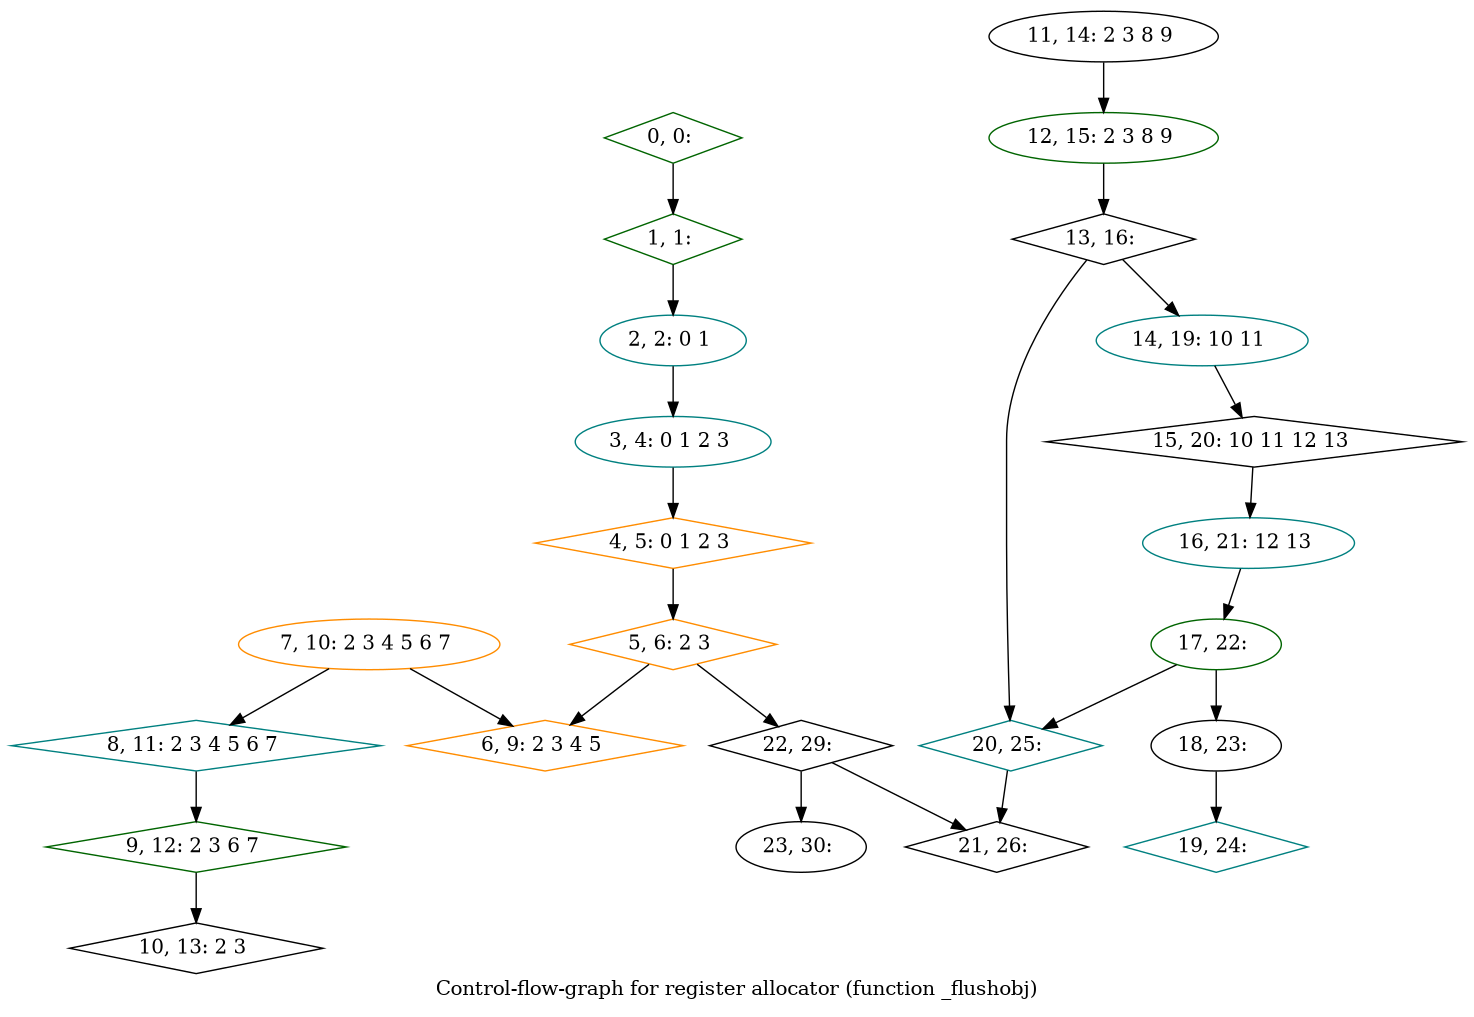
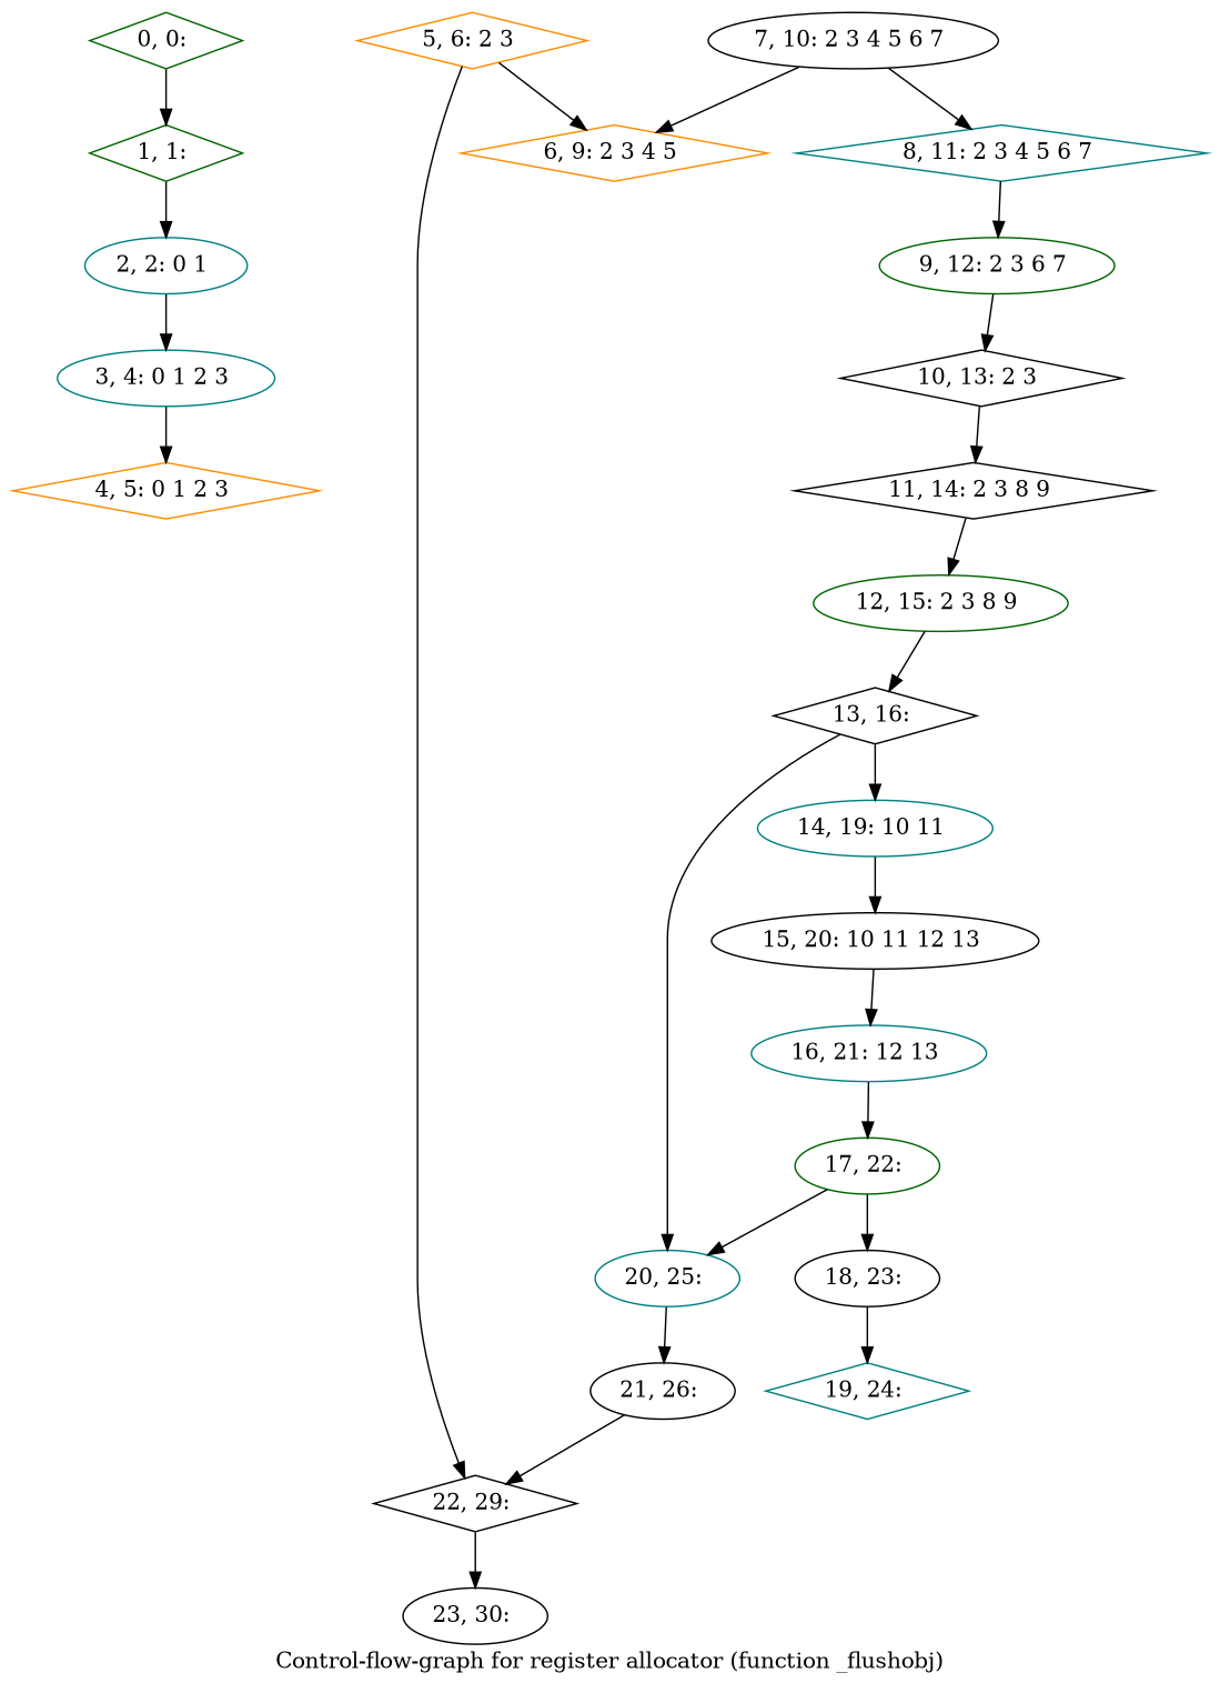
  digraph {
    label="Control-flow-graph for register allocator (function _flushobj)"
    node [color=black shape=diamond]
    n1 [color=darkgreen label="0, 0: "]
    n2 [color=darkgreen label="1, 1: "]
    n3 [color=teal label="2, 2: 0 1 " shape=ellipse]
    n4 [color=teal label="3, 4: 0 1 2 3 " shape=ellipse]
    n5 [color=darkorange label="4, 5: 0 1 2 3 "]
    n6 [color=darkorange label="5, 6: 2 3 "]
    n7 [color=darkorange label="6, 9: 2 3 4 5 "]
    n8 [label="22, 29: "]
    n9 [label="23, 30: " shape=ellipse]
-   n10 [color=darkorange label="7, 10: 2 3 4 5 6 7 " shape=ellipse]
+   n10 [label="7, 10: 2 3 4 5 6 7 " shape=ellipse]
    n11 [color=teal label="8, 11: 2 3 4 5 6 7 "]
-   n12 [color=darkgreen label="9, 12: 2 3 6 7 "]
+   n12 [color=darkgreen label="9, 12: 2 3 6 7 " shape=ellipse]
    n13 [label="10, 13: 2 3 "]
-   n14 [label="11, 14: 2 3 8 9 " shape=ellipse]
+   n14 [label="11, 14: 2 3 8 9 "]
    n15 [color=darkgreen label="12, 15: 2 3 8 9 " shape=ellipse]
    n16 [label="13, 16: "]
    n17 [color=teal label="14, 19: 10 11 " shape=ellipse]
-   n18 [color=teal label="20, 25: "]
-   n19 [label="15, 20: 10 11 12 13 "]
-   n20 [label="21, 26: "]
+   n18 [color=teal label="20, 25: " shape=ellipse]
+   n19 [label="15, 20: 10 11 12 13 " shape=ellipse]
+   n20 [label="21, 26: " shape=ellipse]
    n21 [color=teal label="16, 21: 12 13 " shape=ellipse]
    n22 [color=darkgreen label="17, 22: " shape=ellipse]
    n23 [label="18, 23: " shape=ellipse]
    n24 [color=teal label="19, 24: "]
    n1 -> n2
    n2 -> n3
    n3 -> n4
    n4 -> n5
-   n5 -> n6
    n6 -> n7
    n6 -> n8
    n8 -> n9
    n10 -> n7
    n10 -> n11
    n11 -> n12
    n12 -> n13
+   n13 -> n14
    n14 -> n15
    n15 -> n16
    n16 -> n17
    n16 -> n18
    n17 -> n19
    n18 -> n20
    n19 -> n21
-   n8 -> n20
+   n20 -> n8
    n21 -> n22
    n22 -> n18
    n22 -> n23
    n23 -> n24
  }
